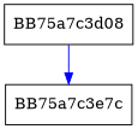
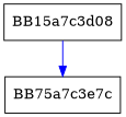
  digraph {
    splines=ortho
    node [shape=box]
-   BB75a7c3d08
+   BB75a7c3d08 [label=BB15a7c3d08]
    BB75a7c3e7c
    BB75a7c3d08 -> BB75a7c3e7c [color=blue]
  }
